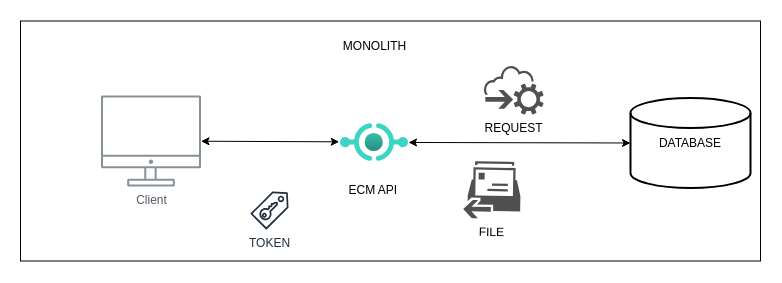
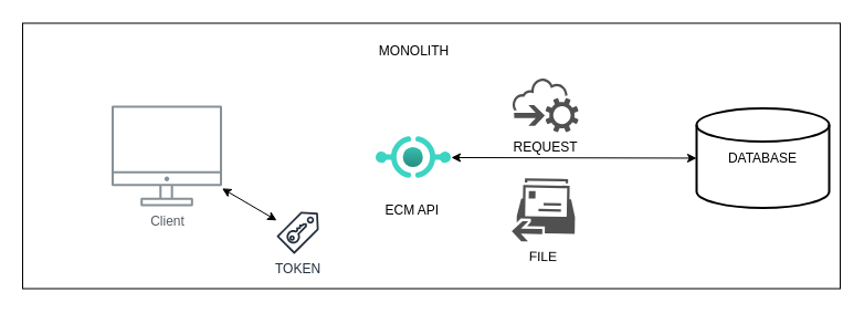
  <mxCell id="0" />
  <mxCell id="1" parent="0" />
  <mxCell id="2" value="" style="rounded=0;whiteSpace=wrap;html=1;" vertex="1" parent="1"><mxGeometry x="20" y="20.5" width="740" height="240" as="geometry" /></mxCell>
  <mxCell id="3" value="Client" style="outlineConnect=0;gradientColor=none;fontColor=#545B64;strokeColor=none;fillColor=#879196;dashed=0;verticalLabelPosition=bottom;verticalAlign=top;align=center;html=1;fontSize=12;fontStyle=0;aspect=fixed;shape=mxgraph.aws4.illustration_desktop;pointerEvents=1;labelBackgroundColor=#ffffff;" parent="1" vertex="1"><mxGeometry x="100.5" y="95" width="100" height="91" as="geometry" /></mxCell>
  <mxCell id="4" value="DATABASE" style="strokeWidth=2;html=1;shape=mxgraph.flowchart.database;whiteSpace=wrap;" vertex="1" parent="1"><mxGeometry x="630" y="97.5" width="120" height="90" as="geometry" /></mxCell>
  <mxCell id="5" value="ECM API&amp;nbsp;" style="image;aspect=fixed;html=1;points=[];align=center;fontSize=12;image=img/lib/azure2/other/API_Proxy.svg;" vertex="1" parent="1"><mxGeometry x="340" y="108" width="68" height="68" as="geometry" /></mxCell>
- <mxCell id="6" value="" style="endArrow=classic;startArrow=classic;html=1;rounded=0;entryX=-0.019;entryY=0.49;entryDx=0;entryDy=0;entryPerimeter=0;" edge="1" parent="1" source="3" target="5"><mxGeometry width="50" height="50" relative="1" as="geometry"><mxPoint x="290" y="61" as="sourcePoint" /><mxPoint x="300" y="151" as="targetPoint" /></mxGeometry></mxCell>
+ <mxCell id="6" value="" style="endArrow=classic;startArrow=classic;html=1;rounded=0;" edge="1" parent="1" source="3" target="7"><mxGeometry width="50" height="50" relative="1" as="geometry"><mxPoint x="290" y="61" as="sourcePoint" /><mxPoint x="300" y="151" as="targetPoint" /></mxGeometry></mxCell>
  <mxCell id="7" value="TOKEN" style="sketch=0;outlineConnect=0;fontColor=#232F3E;gradientColor=none;fillColor=#232F3D;strokeColor=none;dashed=0;verticalLabelPosition=bottom;verticalAlign=top;align=center;html=1;fontSize=12;fontStyle=0;aspect=fixed;pointerEvents=1;shape=mxgraph.aws4.saml_token;" vertex="1" parent="1"><mxGeometry x="250" y="191" width="38" height="38" as="geometry" /></mxCell>
  <mxCell id="8" value="MONOLITH" style="text;html=1;align=center;verticalAlign=middle;resizable=0;points=[];autosize=1;strokeColor=none;fillColor=none;strokeWidth=1;" vertex="1" parent="1"><mxGeometry x="329" y="31" width="90" height="30" as="geometry" /></mxCell>
  <mxCell id="9" value="" style="endArrow=classic;startArrow=classic;html=1;rounded=0;entryX=0;entryY=0.5;entryDx=0;entryDy=0;entryPerimeter=0;" edge="1" parent="1" target="4"><mxGeometry width="50" height="50" relative="1" as="geometry"><mxPoint x="408" y="141.97" as="sourcePoint" /><mxPoint x="546" y="141.97" as="targetPoint" /></mxGeometry></mxCell>
  <mxCell id="10" value="FILE" style="sketch=0;pointerEvents=1;shadow=0;dashed=0;html=1;strokeColor=none;fillColor=#505050;labelPosition=center;verticalLabelPosition=bottom;verticalAlign=top;outlineConnect=0;align=center;shape=mxgraph.office.communications.local_move_request;rotation=1;flipH=1;" vertex="1" parent="1"><mxGeometry x="463" y="161" width="57" height="57" as="geometry" /></mxCell>
- <mxCell id="11" value="REQUEST" style="sketch=0;pointerEvents=1;shadow=0;dashed=0;html=1;strokeColor=none;fillColor=#505050;labelPosition=center;verticalLabelPosition=bottom;outlineConnect=0;verticalAlign=top;align=center;shape=mxgraph.office.clouds.cloud_service_request;" vertex="1" parent="1"><mxGeometry x="483" y="65" width="60" height="49" as="geometry" /></mxCell>
+ <mxCell id="11" value="REQUEST" style="sketch=0;pointerEvents=1;shadow=0;dashed=0;html=1;strokeColor=none;fillColor=#505050;labelPosition=center;verticalLabelPosition=bottom;outlineConnect=0;verticalAlign=top;align=center;shape=mxgraph.office.clouds.cloud_service_request;" vertex="1" parent="1"><mxGeometry x="463" y="70" width="60" height="49" as="geometry" /></mxCell>
